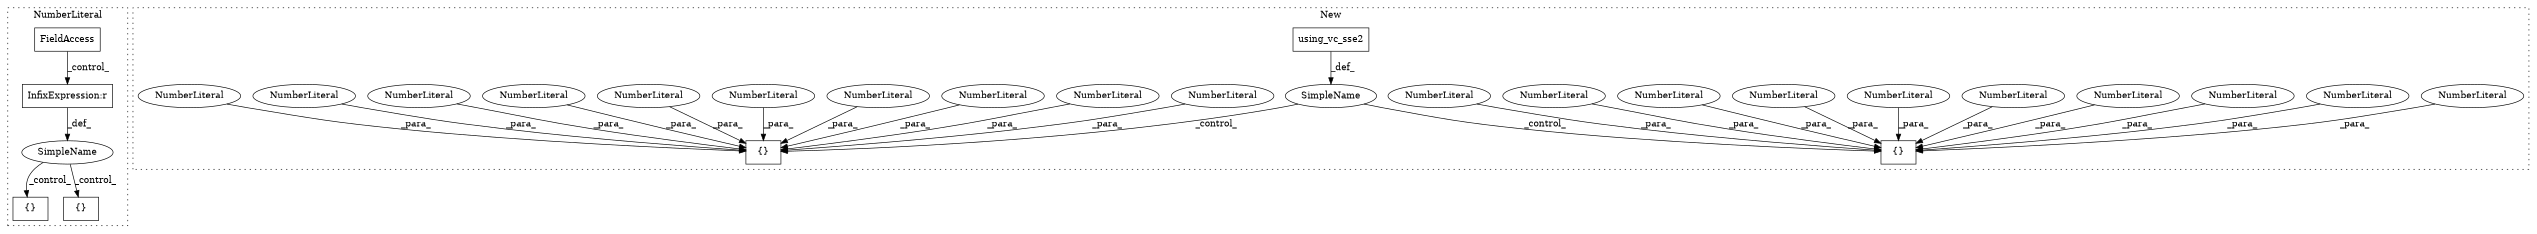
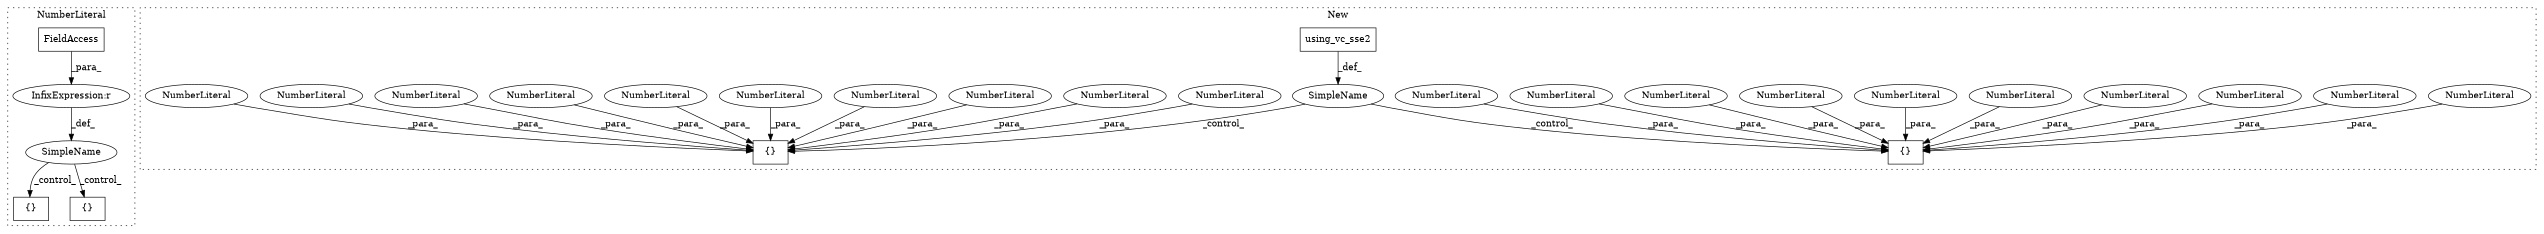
  digraph {
    node [a=34 l=11 shape=ellipse]
    n1 [a=4 l="1,1" label="{}" s="14430,14692" shape=box]
-   n2 [a=27 l=4 label="InfixExpression:r" s=14363 shape=box]
+   n2 [a=27 l=4 label="InfixExpression:r" s=14363]
    n3 [a=22 l=13 label=FieldAccess s=14367 shape=box]
    n4 [a=4 l="1,1" label="{}" s="14756,15021" shape=box]
    n5 [a=42 label=SimpleName l=""]
    n6 [a=32 l=15 label=using_vc_sse2 s=14749 shape=box]
    n7 [a=4 l="1,1" label="{}" s="14814,14933" shape=box]
    n8 [a=42 label=SimpleName l=""]
    n9 [a=4 l="1,1" label="{}" s="14997,15118" shape=box]
    n10 [label=NumberLiteral s=14875]
    n11 [l=10 label=NumberLiteral s=14923]
    n12 [label=NumberLiteral s=15095]
    n13 [label=NumberLiteral s=14863]
    n14 [label=NumberLiteral s=15046]
    n15 [label=NumberLiteral s=15034]
    n16 [label=NumberLiteral s=14899]
    n17 [label=NumberLiteral s=15022]
    n18 [label=NumberLiteral s=14815]
    n19 [label=NumberLiteral s=14827]
    n20 [l=12 label=NumberLiteral s=15058]
    n21 [label=NumberLiteral s=15083]
    n22 [label=NumberLiteral s=15010]
    n23 [label=NumberLiteral s=14839]
    n24 [label=NumberLiteral s=14851]
    n25 [label=NumberLiteral s=14998]
    n26 [label=NumberLiteral s=15107]
    n27 [label=NumberLiteral s=14887]
    n28 [label=NumberLiteral s=15071]
    n29 [label=NumberLiteral s=14911]
    subgraph cluster_1 {
      label=NumberLiteral
      style=dotted
      n1
      n2
      n3
      n4
      n5
    }
    subgraph cluster_2 {
      label=New
      style=dotted
      n6
      n7
      n8
      n9
      n10
      n11
      n12
      n13
      n14
      n15
      n16
      n17
      n18
      n19
      n20
      n21
      n22
      n23
      n24
      n25
      n26
      n27
      n28
      n29
    }
    n2 -> n5 [label=_def_]
-   n3 -> n2 [label=_control_]
+   n3 -> n2 [label=_para_]
    n5 -> n1 [label=_control_]
    n5 -> n4 [label=_control_]
    n6 -> n8 [label=_def_]
    n8 -> n7 [label=_control_]
    n8 -> n9 [label=_control_]
    n10 -> n7 [label=_para_]
    n11 -> n7 [label=_para_]
    n12 -> n9 [label=_para_]
    n13 -> n7 [label=_para_]
    n14 -> n9 [label=_para_]
    n15 -> n9 [label=_para_]
    n16 -> n7 [label=_para_]
    n17 -> n9 [label=_para_]
    n18 -> n7 [label=_para_]
    n19 -> n7 [label=_para_]
    n20 -> n9 [label=_para_]
    n21 -> n9 [label=_para_]
    n22 -> n9 [label=_para_]
    n23 -> n7 [label=_para_]
    n24 -> n7 [label=_para_]
    n25 -> n9 [label=_para_]
    n26 -> n9 [label=_para_]
    n27 -> n7 [label=_para_]
    n28 -> n9 [label=_para_]
    n29 -> n7 [label=_para_]
  }
